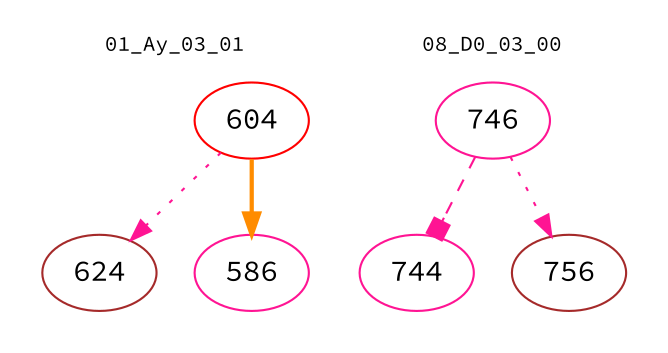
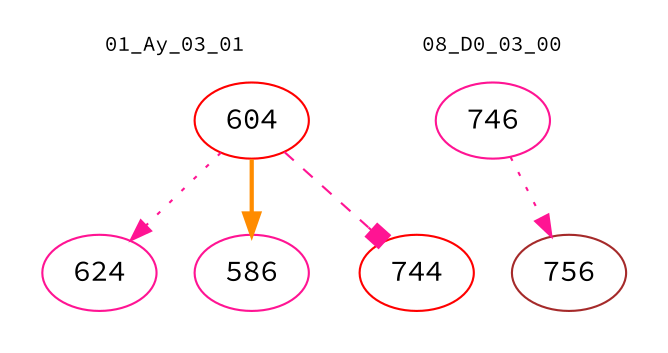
  digraph {
    fontname="Source Code Pro"
    node [color=red fontname="Source Code Pro"]
    edge [arrowhead=normal color=deeppink fontname="Source Code Pro" style=dotted]
    n1 [label=604]
-   n2 [color=brown label=624]
+   n2 [color=deeppink label=624]
    n3 [color=deeppink label=586]
    n4 [color=deeppink label=746]
    n5 [color=brown label=756]
-   n6 [color=deeppink label=744]
+   n6 [label=744]
    subgraph cluster_1 {
      color=white
      fontsize=10
      label="01_Ay_03_01"
      n1
      n2
      n3
    }
    subgraph cluster_2 {
      color=white
      fontsize=10
      label="08_D0_03_00"
      n4
      n5
      n6
    }
    n1 -> n2
    n1 -> n3 [color=darkorange style=bold]
    n4 -> n5
-   n4 -> n6 [arrowhead=box style=dashed]
+   n1 -> n6 [arrowhead=box style=dashed]
  }
